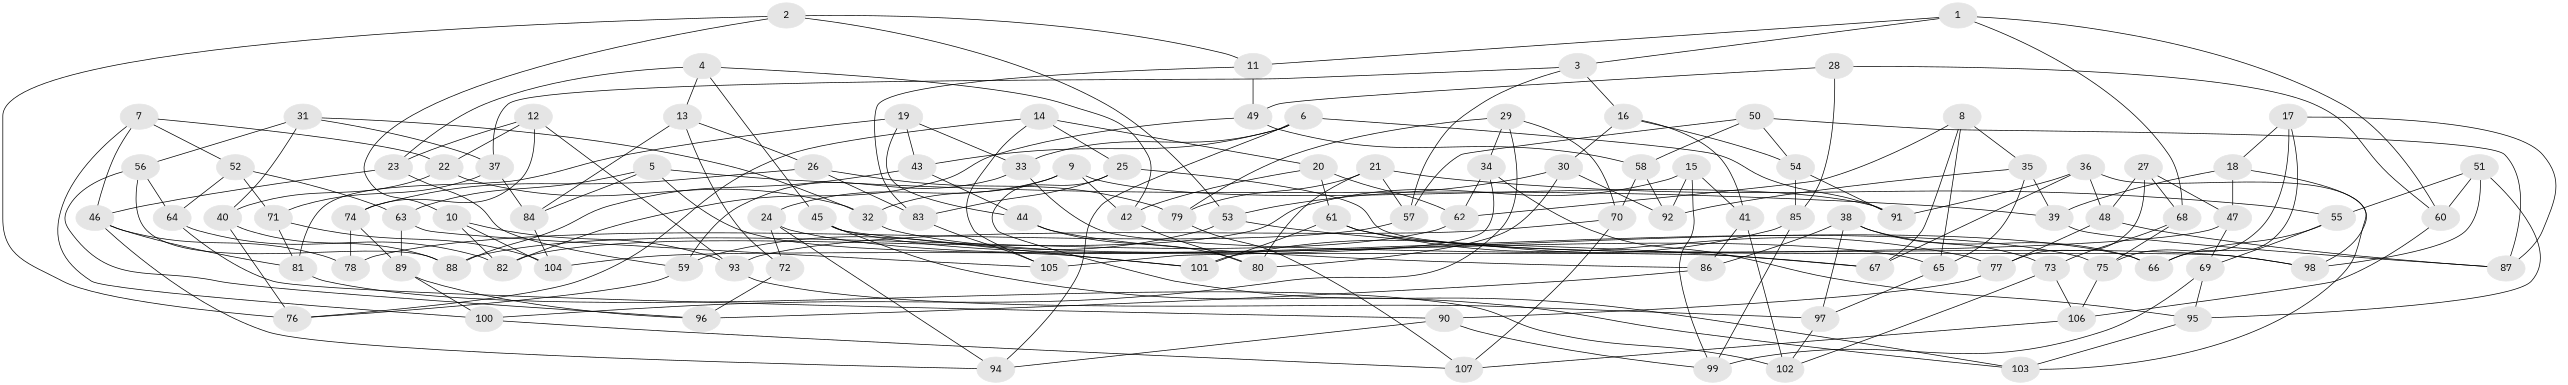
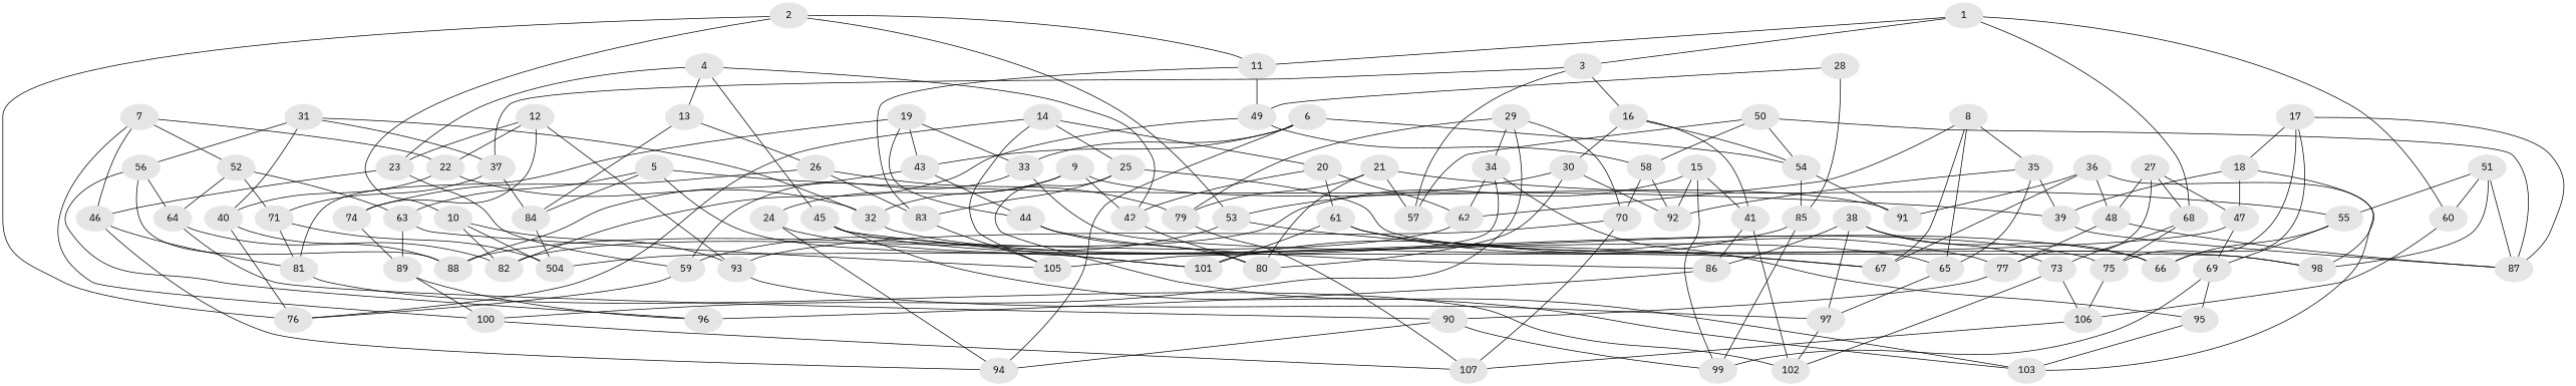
  graph {
    fontname="IBM Plex Sans"
    node [color=gray90 fontname="IBM Plex Sans" style=filled]
    edge [fontname="IBM Plex Sans"]
    1
    3
    11
    60
    68
    16
    37
    57
    49
    83
    106
    75
    73
    2
    10
    53
    76
    82
    93
-   104
+   104 [label=504]
    67
    59
    41
    30
    54
    84
    71
-   78
    4
    13
    23
    42
    45
    26
-   72
    46
    80
    101
    103
    5
    39
    63
    87
    105
    89
    6
    33
    43
    91
    94
    44
    88
    7
    22
    52
    100
    32
    40
    81
    64
    107
    8
    35
    62
    65
    92
    97
    9
    24
    66
    58
    12
    74
    79
    96
    14
    20
    25
    61
    98
    15
    99
    86
    102
    85
    17
    18
    47
    69
    19
    77
    21
    55
    27
    48
    90
    28
    29
    34
    70
    95
    31
    56
    36
    38
    50
    51
    1 -- 3
    1 -- 11
    1 -- 60
    1 -- 68
    3 -- 16
    3 -- 37
    3 -- 57
    11 -- 49
    11 -- 83
    60 -- 106
    68 -- 75
    68 -- 73
    16 -- 41
    16 -- 30
    16 -- 54
    37 -- 84
    37 -- 71
-   57 -- 78
    49 -- 82
    49 -- 58
    83 -- 105
    106 -- 107
    75 -- 106
    73 -- 106
    73 -- 102
    2 -- 11
    2 -- 10
    2 -- 53
    2 -- 76
    10 -- 82
    10 -- 93
    10 -- 104
    53 -- 67
    53 -- 59
    93 -- 97
    59 -- 76
    41 -- 86
    41 -- 102
    30 -- 53
    30 -- 80
    30 -- 92
    54 -- 91
    54 -- 85
    84 -- 104
    71 -- 104
    71 -- 81
    4 -- 13
    4 -- 23
    4 -- 42
    4 -- 45
    13 -- 84
    13 -- 26
-   13 -- 72
    23 -- 59
    23 -- 46
    42 -- 80
    45 -- 75
    45 -- 101
    45 -- 103
    26 -- 83
    26 -- 74
    26 -- 79
-   72 -- 96
-   46 -- 78
    46 -- 94
    46 -- 81
    5 -- 84
    5 -- 101
    5 -- 39
    5 -- 63
    39 -- 87
    63 -- 105
    63 -- 89
    89 -- 100
    89 -- 96
    6 -- 33
    6 -- 43
-   6 -- 91
+   6 -- 54
    6 -- 94
    33 -- 67
    33 -- 59
    43 -- 44
    43 -- 88
    44 -- 80
    44 -- 86
    7 -- 46
    7 -- 22
    7 -- 52
    7 -- 100
    22 -- 32
    22 -- 40
    52 -- 71
    52 -- 63
    52 -- 64
    100 -- 107
    32 -- 66
    40 -- 76
    40 -- 88
    81 -- 102
    64 -- 82
    64 -- 90
    8 -- 67
    8 -- 35
    8 -- 62
    8 -- 65
    35 -- 39
    35 -- 65
    35 -- 92
    62 -- 88
    65 -- 97
    97 -- 102
    9 -- 42
    9 -- 91
    9 -- 32
    9 -- 24
-   24 -- 72
    24 -- 94
    24 -- 65
    58 -- 92
    58 -- 70
    12 -- 93
    12 -- 23
    12 -- 22
    12 -- 74
-   74 -- 78
    74 -- 89
    79 -- 107
    14 -- 76
    14 -- 105
    14 -- 20
    14 -- 25
    20 -- 42
    20 -- 62
    20 -- 61
    25 -- 83
    25 -- 103
    25 -- 98
    61 -- 101
    61 -- 98
    61 -- 77
    15 -- 82
    15 -- 41
    15 -- 92
    15 -- 99
    86 -- 96
    85 -- 101
    85 -- 99
    17 -- 75
    17 -- 87
    17 -- 66
    17 -- 18
    18 -- 39
    18 -- 98
    18 -- 47
    47 -- 104
    47 -- 69
    69 -- 99
    69 -- 95
    19 -- 33
    19 -- 43
    19 -- 44
    19 -- 81
    77 -- 90
    21 -- 57
    21 -- 80
    21 -- 79
    21 -- 55
    55 -- 66
    55 -- 69
    27 -- 68
    27 -- 47
    27 -- 77
    27 -- 48
    48 -- 87
    48 -- 77
    90 -- 94
    90 -- 99
-   28 -- 60
    28 -- 49
    28 -- 85
    29 -- 100
    29 -- 79
    29 -- 34
    29 -- 70
    34 -- 105
    34 -- 62
    34 -- 95
    70 -- 93
    70 -- 107
    95 -- 103
    31 -- 37
    31 -- 32
    31 -- 40
    31 -- 56
    56 -- 88
    56 -- 64
    56 -- 96
    36 -- 67
    36 -- 103
    36 -- 91
    36 -- 48
    38 -- 73
    38 -- 97
    38 -- 66
    38 -- 86
    50 -- 57
    50 -- 54
    50 -- 87
    50 -- 58
    51 -- 60
    51 -- 98
    51 -- 55
-   51 -- 95
+   51 -- 87
  }
